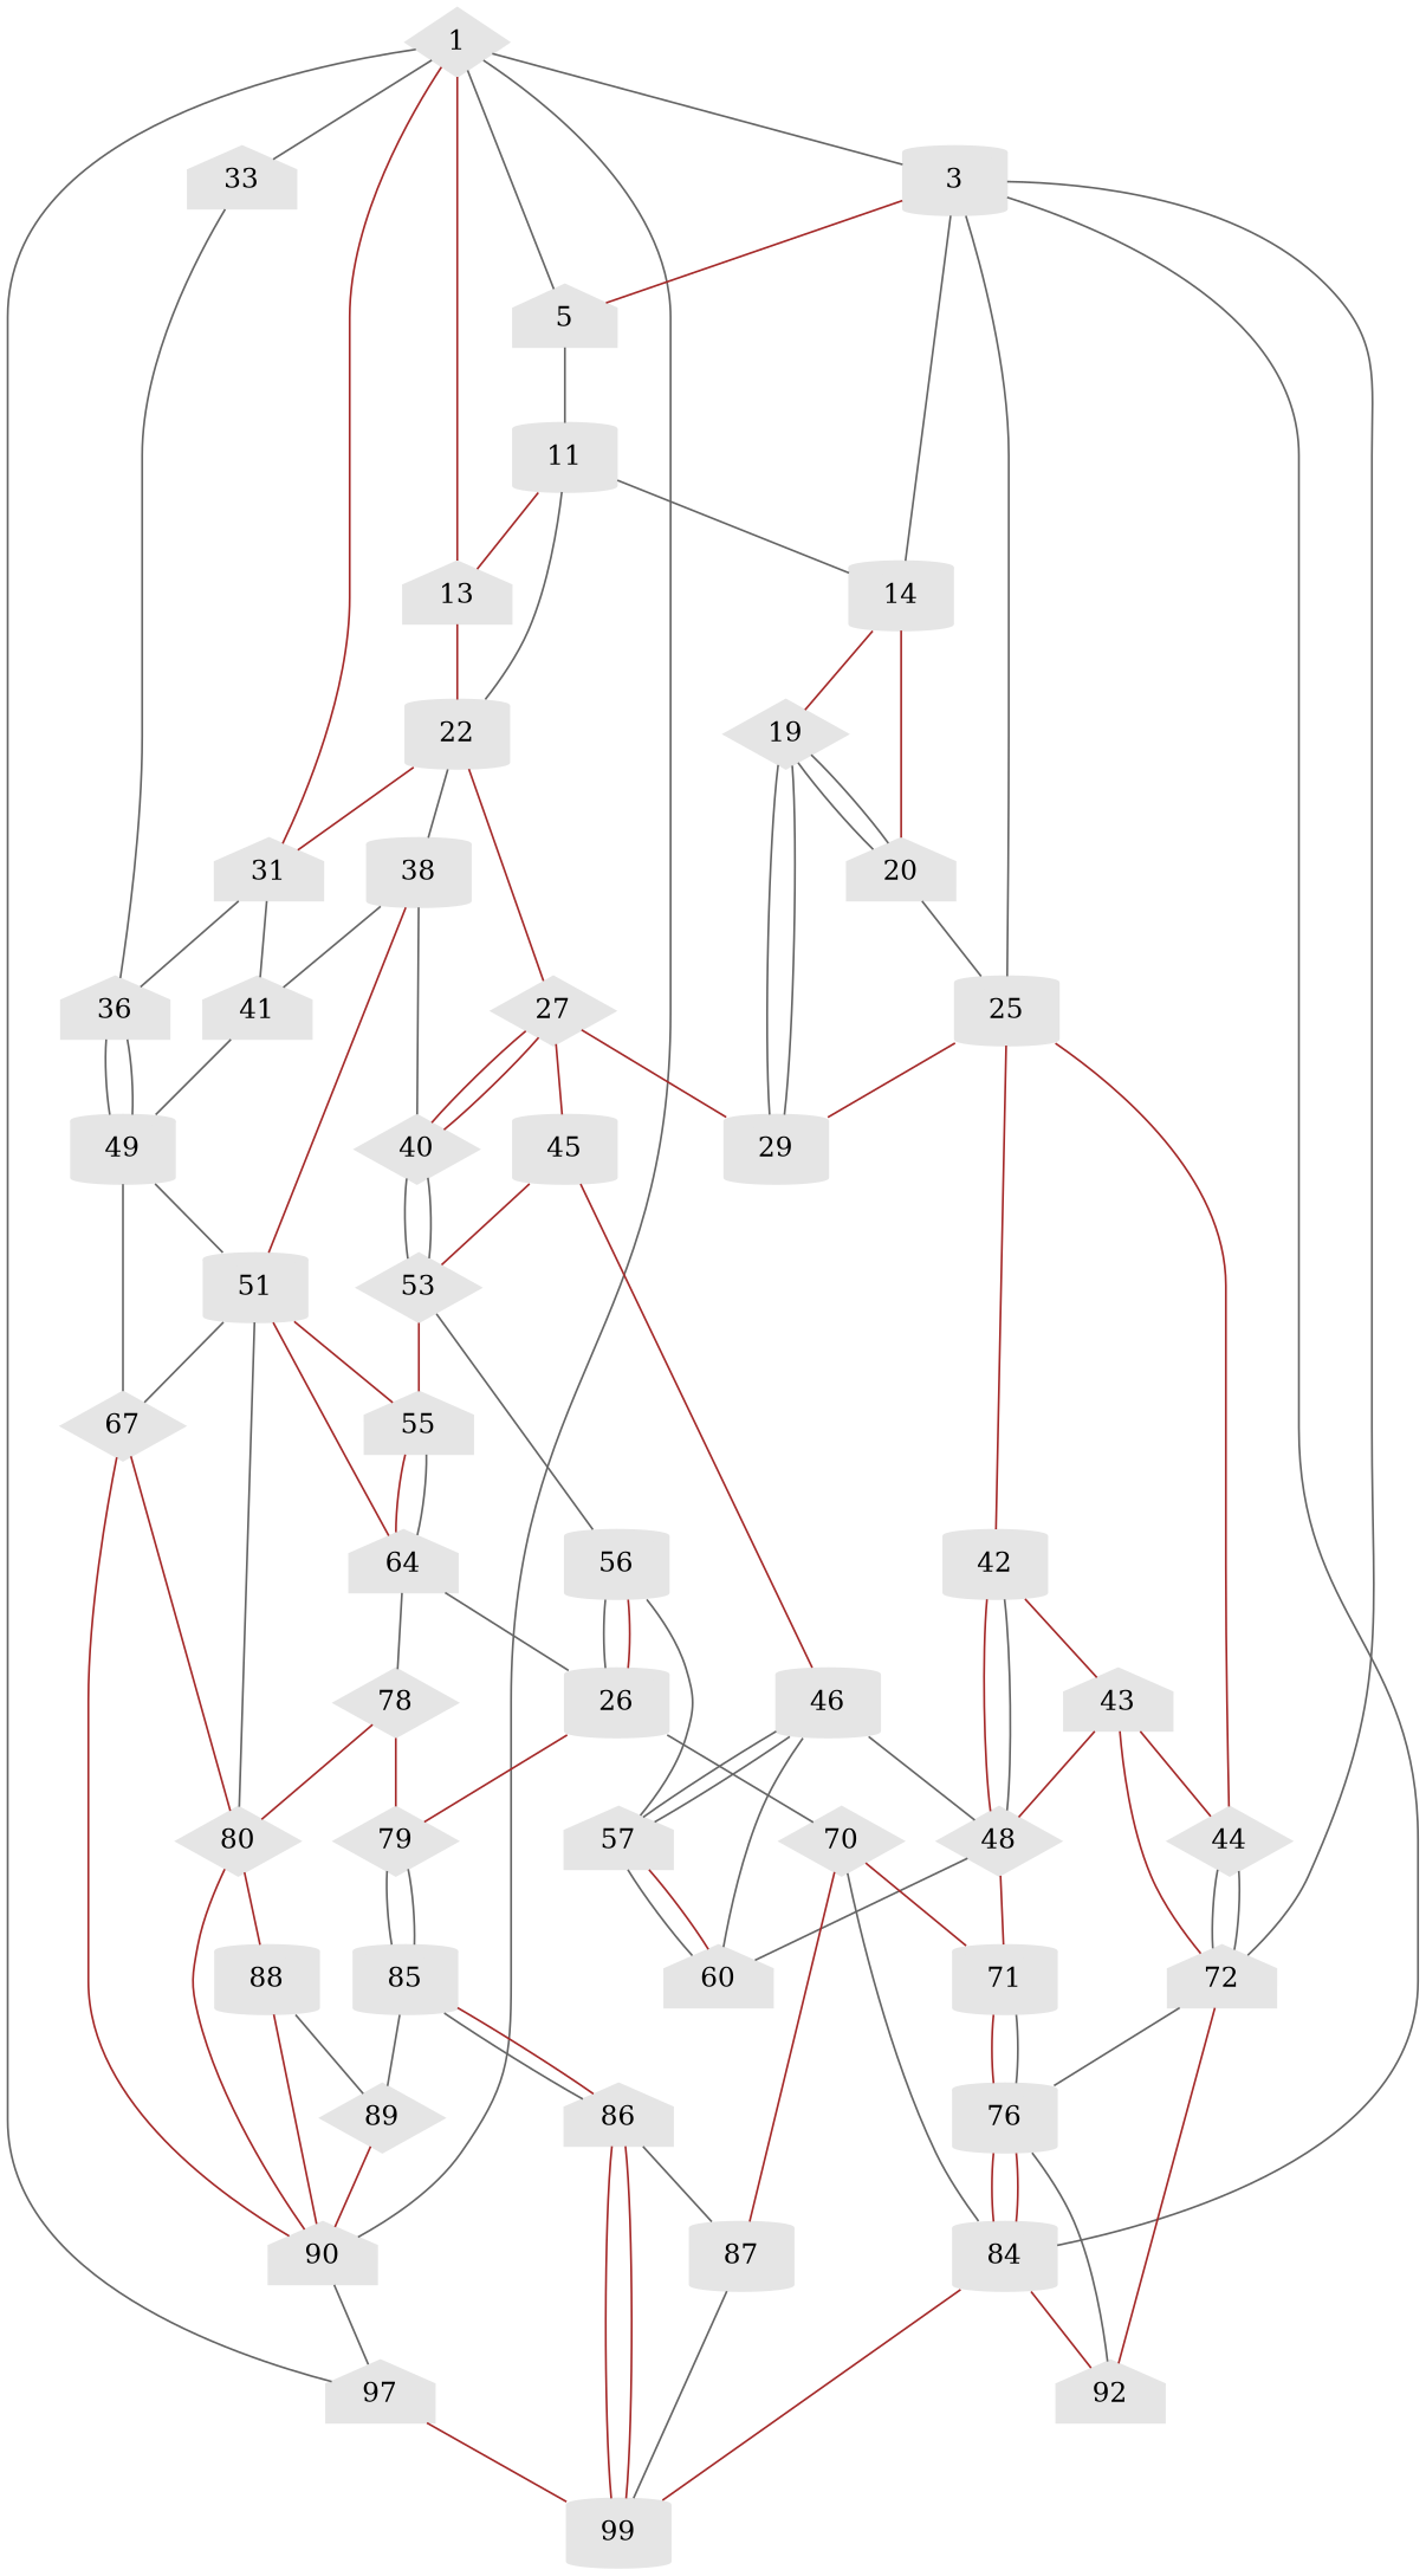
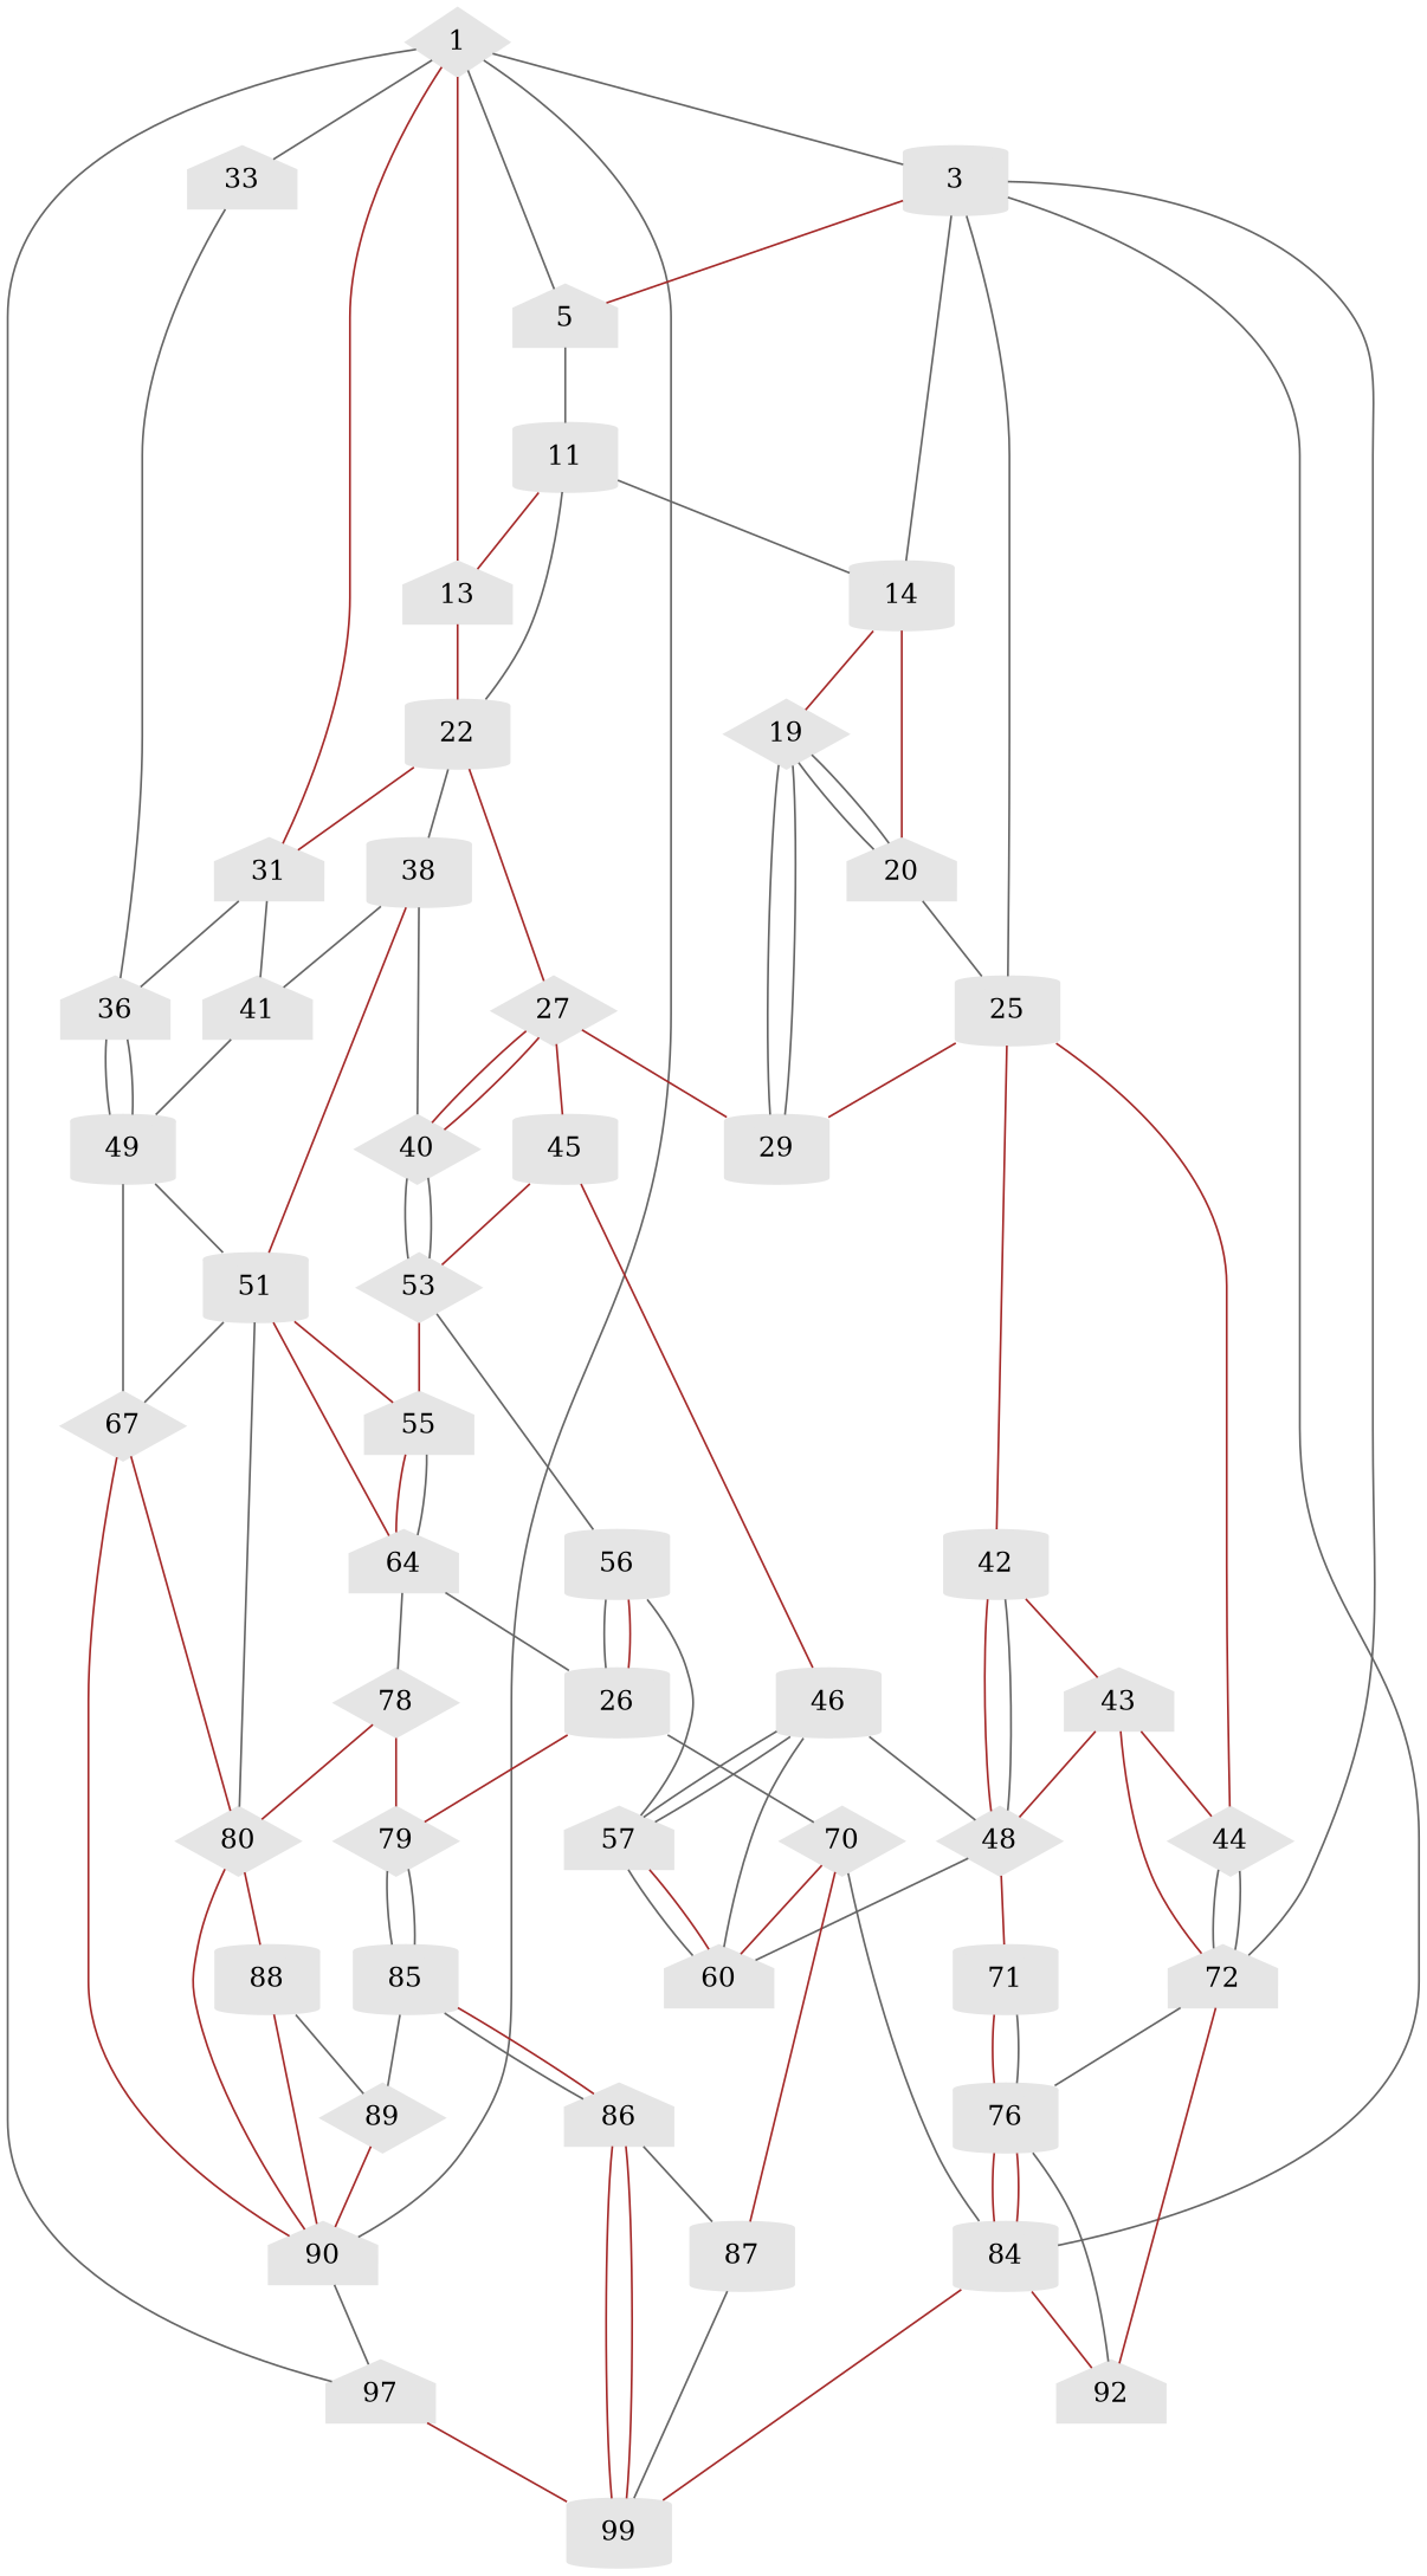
  graph {
    node [color=gray90 shape=cylinder style=filled]
    edge [color=gray40]
    1 [shape=diamond super="+2+8"]
    3 [super="+4+74"]
    5 [shape=house super="+6"]
    13 [shape=house super="+21"]
    31 [shape=house super="+37"]
    33 [shape=house]
    90 [shape=house super="+95+91"]
    97 [shape=house super="+98"]
    14 [super="+16+15"]
    25 [super="+35+26"]
    72 [shape=house super="+73+75"]
    84 [super="+96"]
    11 [super="+12"]
    22 [super="+23+32"]
    36 [shape=house]
    41 [shape=house]
    99 [super="+100"]
    19 [shape=diamond]
    20 [shape=house super="+24"]
    29
    42
    44 [shape=diamond]
    76 [super="+77"]
    92 [shape=house]
    27 [shape=diamond super="+28"]
    38 [super="+39"]
    40 [shape=diamond]
    45
    51 [super="+52+62"]
    43 [shape=house super="+59"]
    48 [shape=diamond super="+58"]
    53 [shape=diamond super="+54"]
    46 [super="+47"]
    49 [super="+50"]
    67 [shape=diamond super="+68"]
    55 [shape=house]
    64 [shape=house super="+65"]
    80 [shape=diamond super="+81+82"]
    56
    60 [shape=house]
    71
    57 [shape=house]
    n43 [label=26 super="+69"]
    78 [shape=diamond]
    88
    70 [shape=diamond super="+83"]
    79 [shape=diamond]
    87
    85
    86 [shape=house]
    89 [shape=diamond]
    1 -- 3 [weight=2]
    1 -- 5
    1 -- 13 [color=brown weight=2]
    1 -- 31 [color=brown]
    1 -- 33 [weight=2]
    1 -- 90
    1 -- 97
    3 -- 5 [color=brown]
    3 -- 14
    3 -- 25 [weight=2]
    3 -- 72
    3 -- 84
    5 -- 11
    13 -- 22 [color=brown]
    31 -- 36
    31 -- 41
    33 -- 36
    90 -- 97
    97 -- 99 [color=brown weight=2]
    14 -- 19 [color=brown]
    14 -- 20 [color=brown weight=2]
    25 -- 29 [color=brown]
    25 -- 42 [color=brown]
    25 -- 44 [color=brown]
    72 -- 76
    72 -- 92 [color=brown]
    84 -- 99 [color=brown]
    84 -- 92 [color=brown]
    11 -- 13 [color=brown]
    11 -- 14
    11 -- 22
    22 -- 31 [color=brown]
    22 -- 27 [color=brown]
    22 -- 38
    36 -- 49
    36 -- 49
    41 -- 49
    19 -- 20
    19 -- 20
    19 -- 29
    19 -- 29
    20 -- 25
    42 -- 43 [color=brown]
    42 -- 48 [color=brown]
    42 -- 48
    44 -- 72
    44 -- 72
    76 -- 84 [color=brown]
    76 -- 84 [color=brown]
    76 -- 92
    27 -- 29 [color=brown]
    27 -- 40 [color=brown]
    27 -- 40 [color=brown]
    27 -- 45 [color=brown]
    38 -- 41
    38 -- 40
    38 -- 51 [color=brown]
    40 -- 53
    40 -- 53
    45 -- 53 [color=brown]
    45 -- 46 [color=brown]
    51 -- 67
    51 -- 55 [color=brown]
    51 -- 64 [color=brown]
    51 -- 80
    43 -- 72 [color=brown]
    43 -- 44 [color=brown]
    43 -- 48 [color=brown]
    48 -- 60
    48 -- 71 [color=brown]
    53 -- 55 [color=brown]
    53 -- 56
    46 -- 48
    46 -- 60
    46 -- 57
    46 -- 57
    49 -- 51
    49 -- 67
    67 -- 90 [color=brown]
    67 -- 80 [color=brown]
    55 -- 64 [color=brown]
    55 -- 64
    64 -- n43
    64 -- 78
    80 -- 90 [color=brown]
    80 -- 88 [color=brown]
    56 -- 57
    56 -- n43
    56 -- n43 [color=brown]
    71 -- 76 [color=brown]
    71 -- 76
    57 -- 60
    57 -- 60 [color=brown]
    n43 -- 70
    n43 -- 79 [color=brown]
    78 -- 80 [color=brown]
    78 -- 79 [color=brown]
    88 -- 90 [color=brown]
    88 -- 89
    70 -- 84
-   70 -- 71 [color=brown]
+   70 -- 60 [color=brown]
    70 -- 87 [color=brown]
    79 -- 85
    79 -- 85
    87 -- 99
    85 -- 86
    85 -- 86 [color=brown]
    85 -- 89
    86 -- 99 [color=brown]
    86 -- 99 [color=brown]
    86 -- 87
    89 -- 90 [color=brown]
  }
